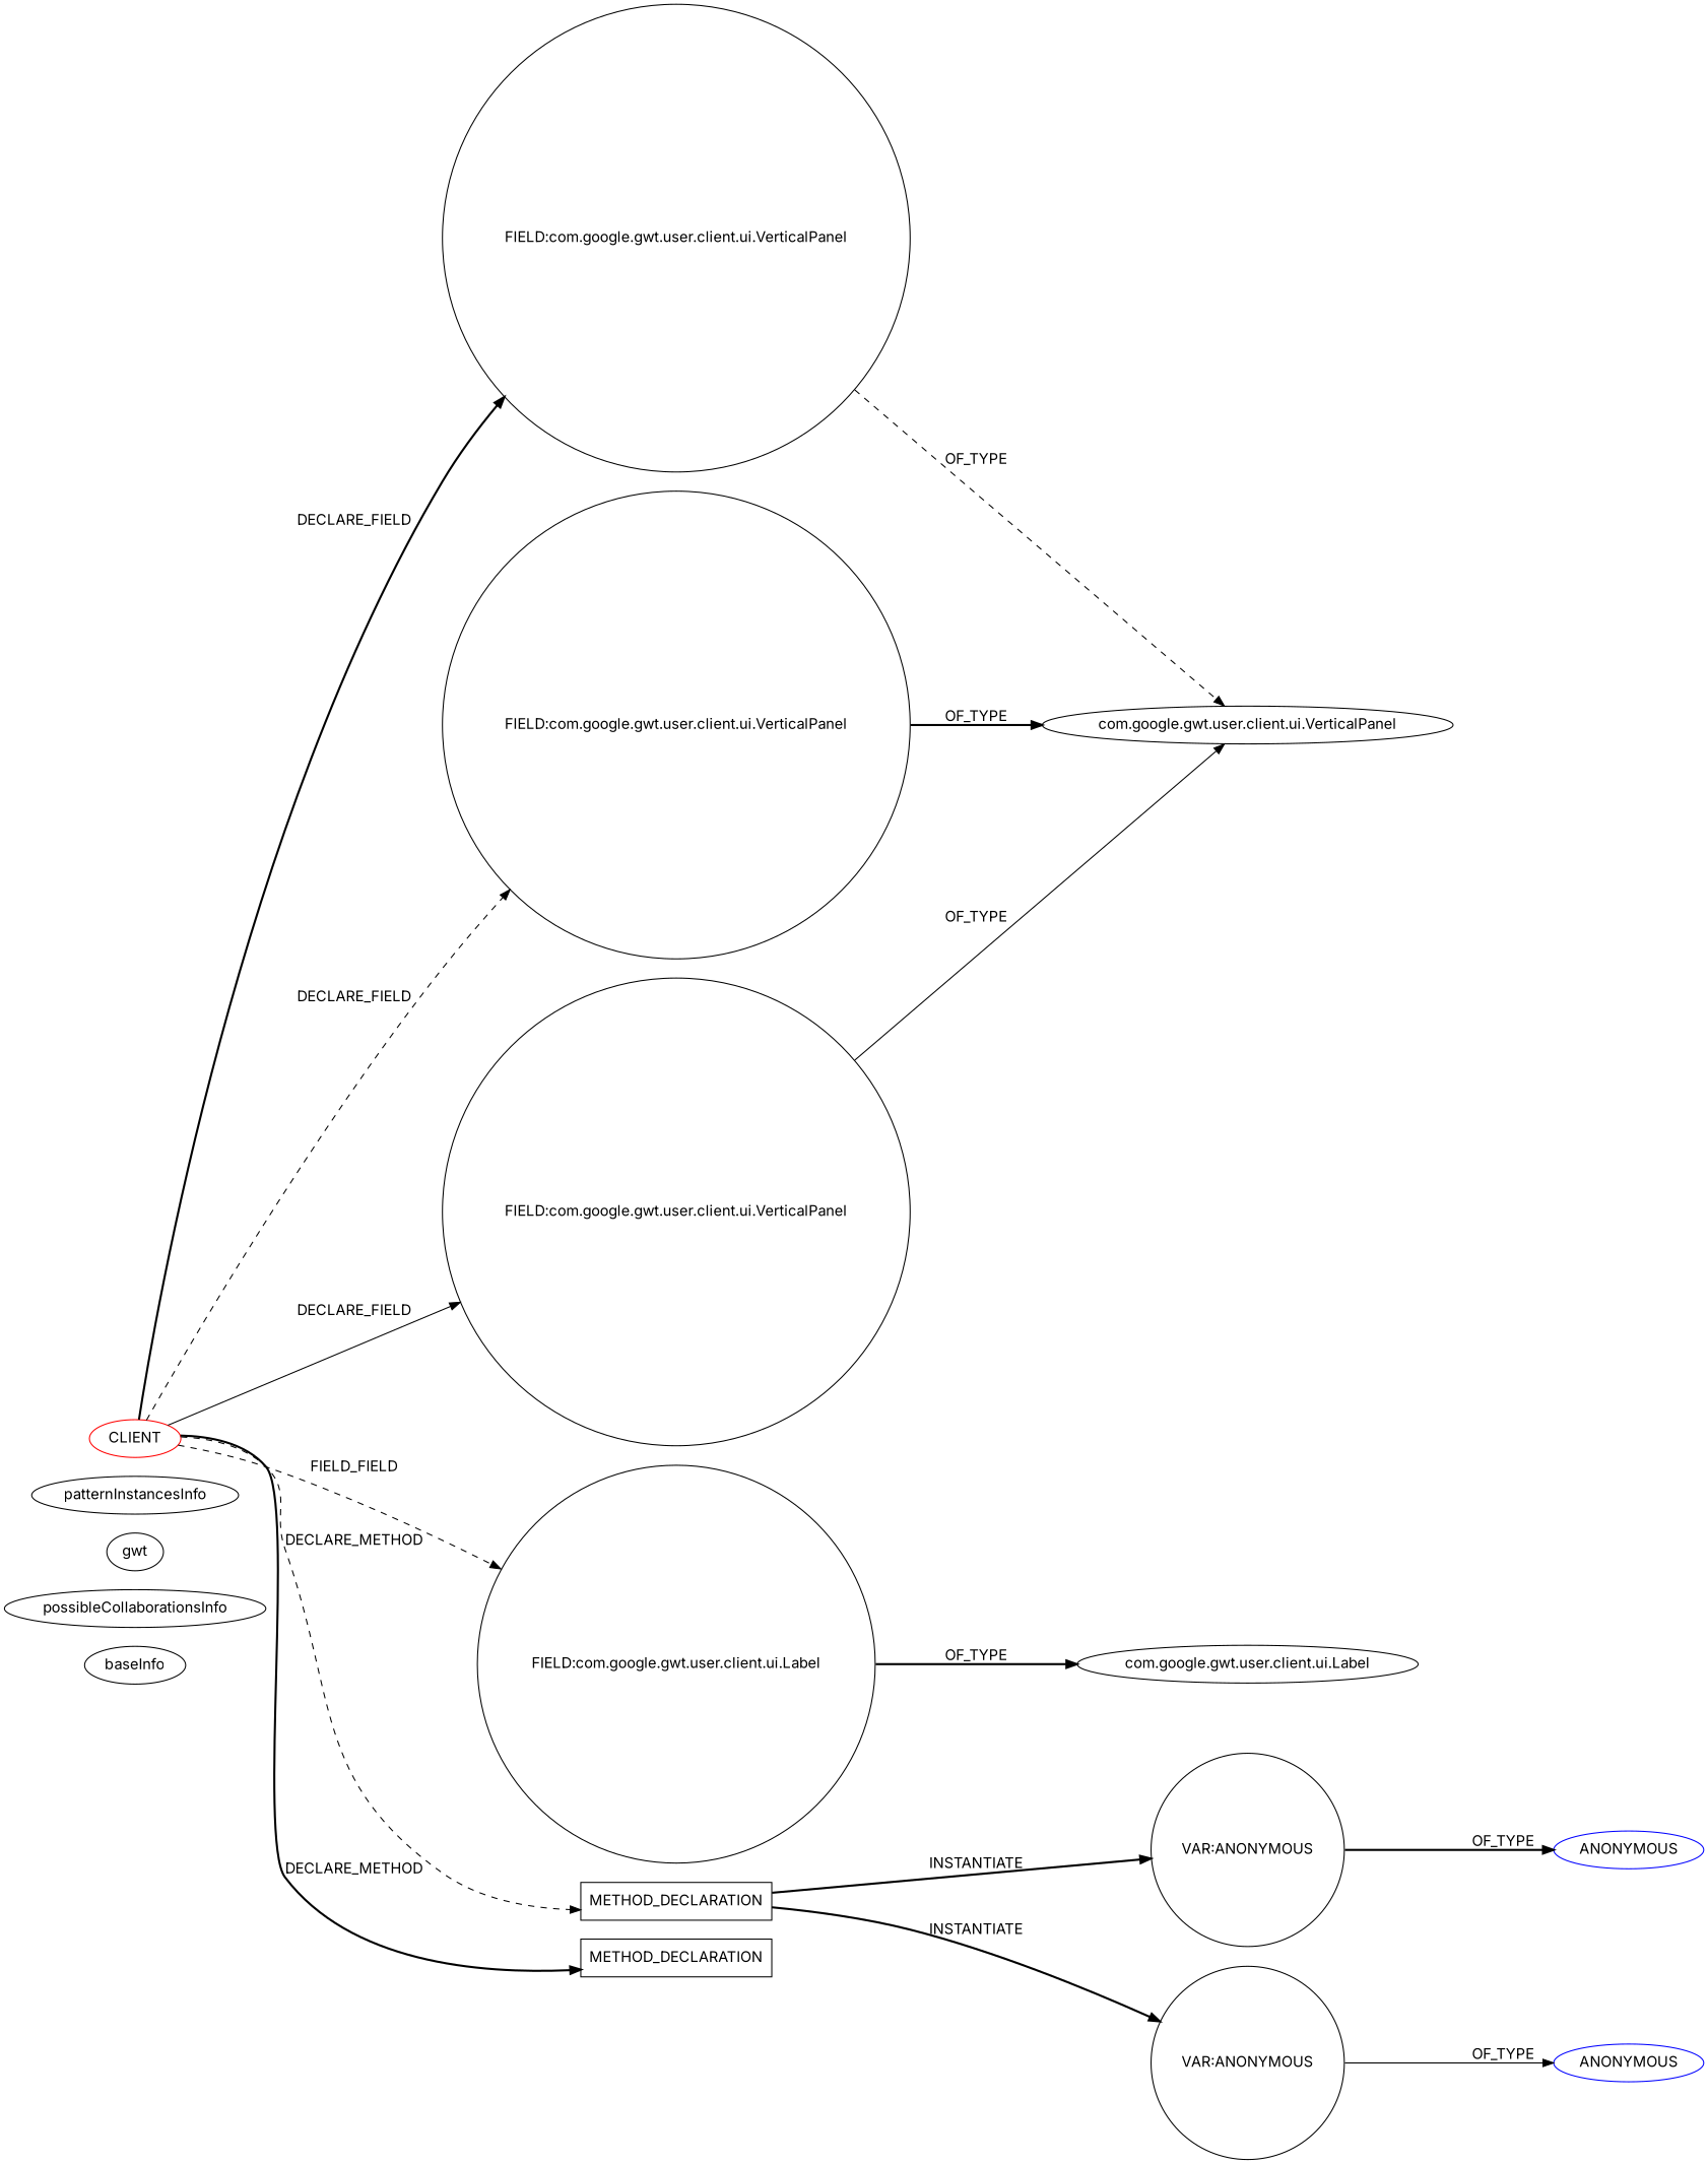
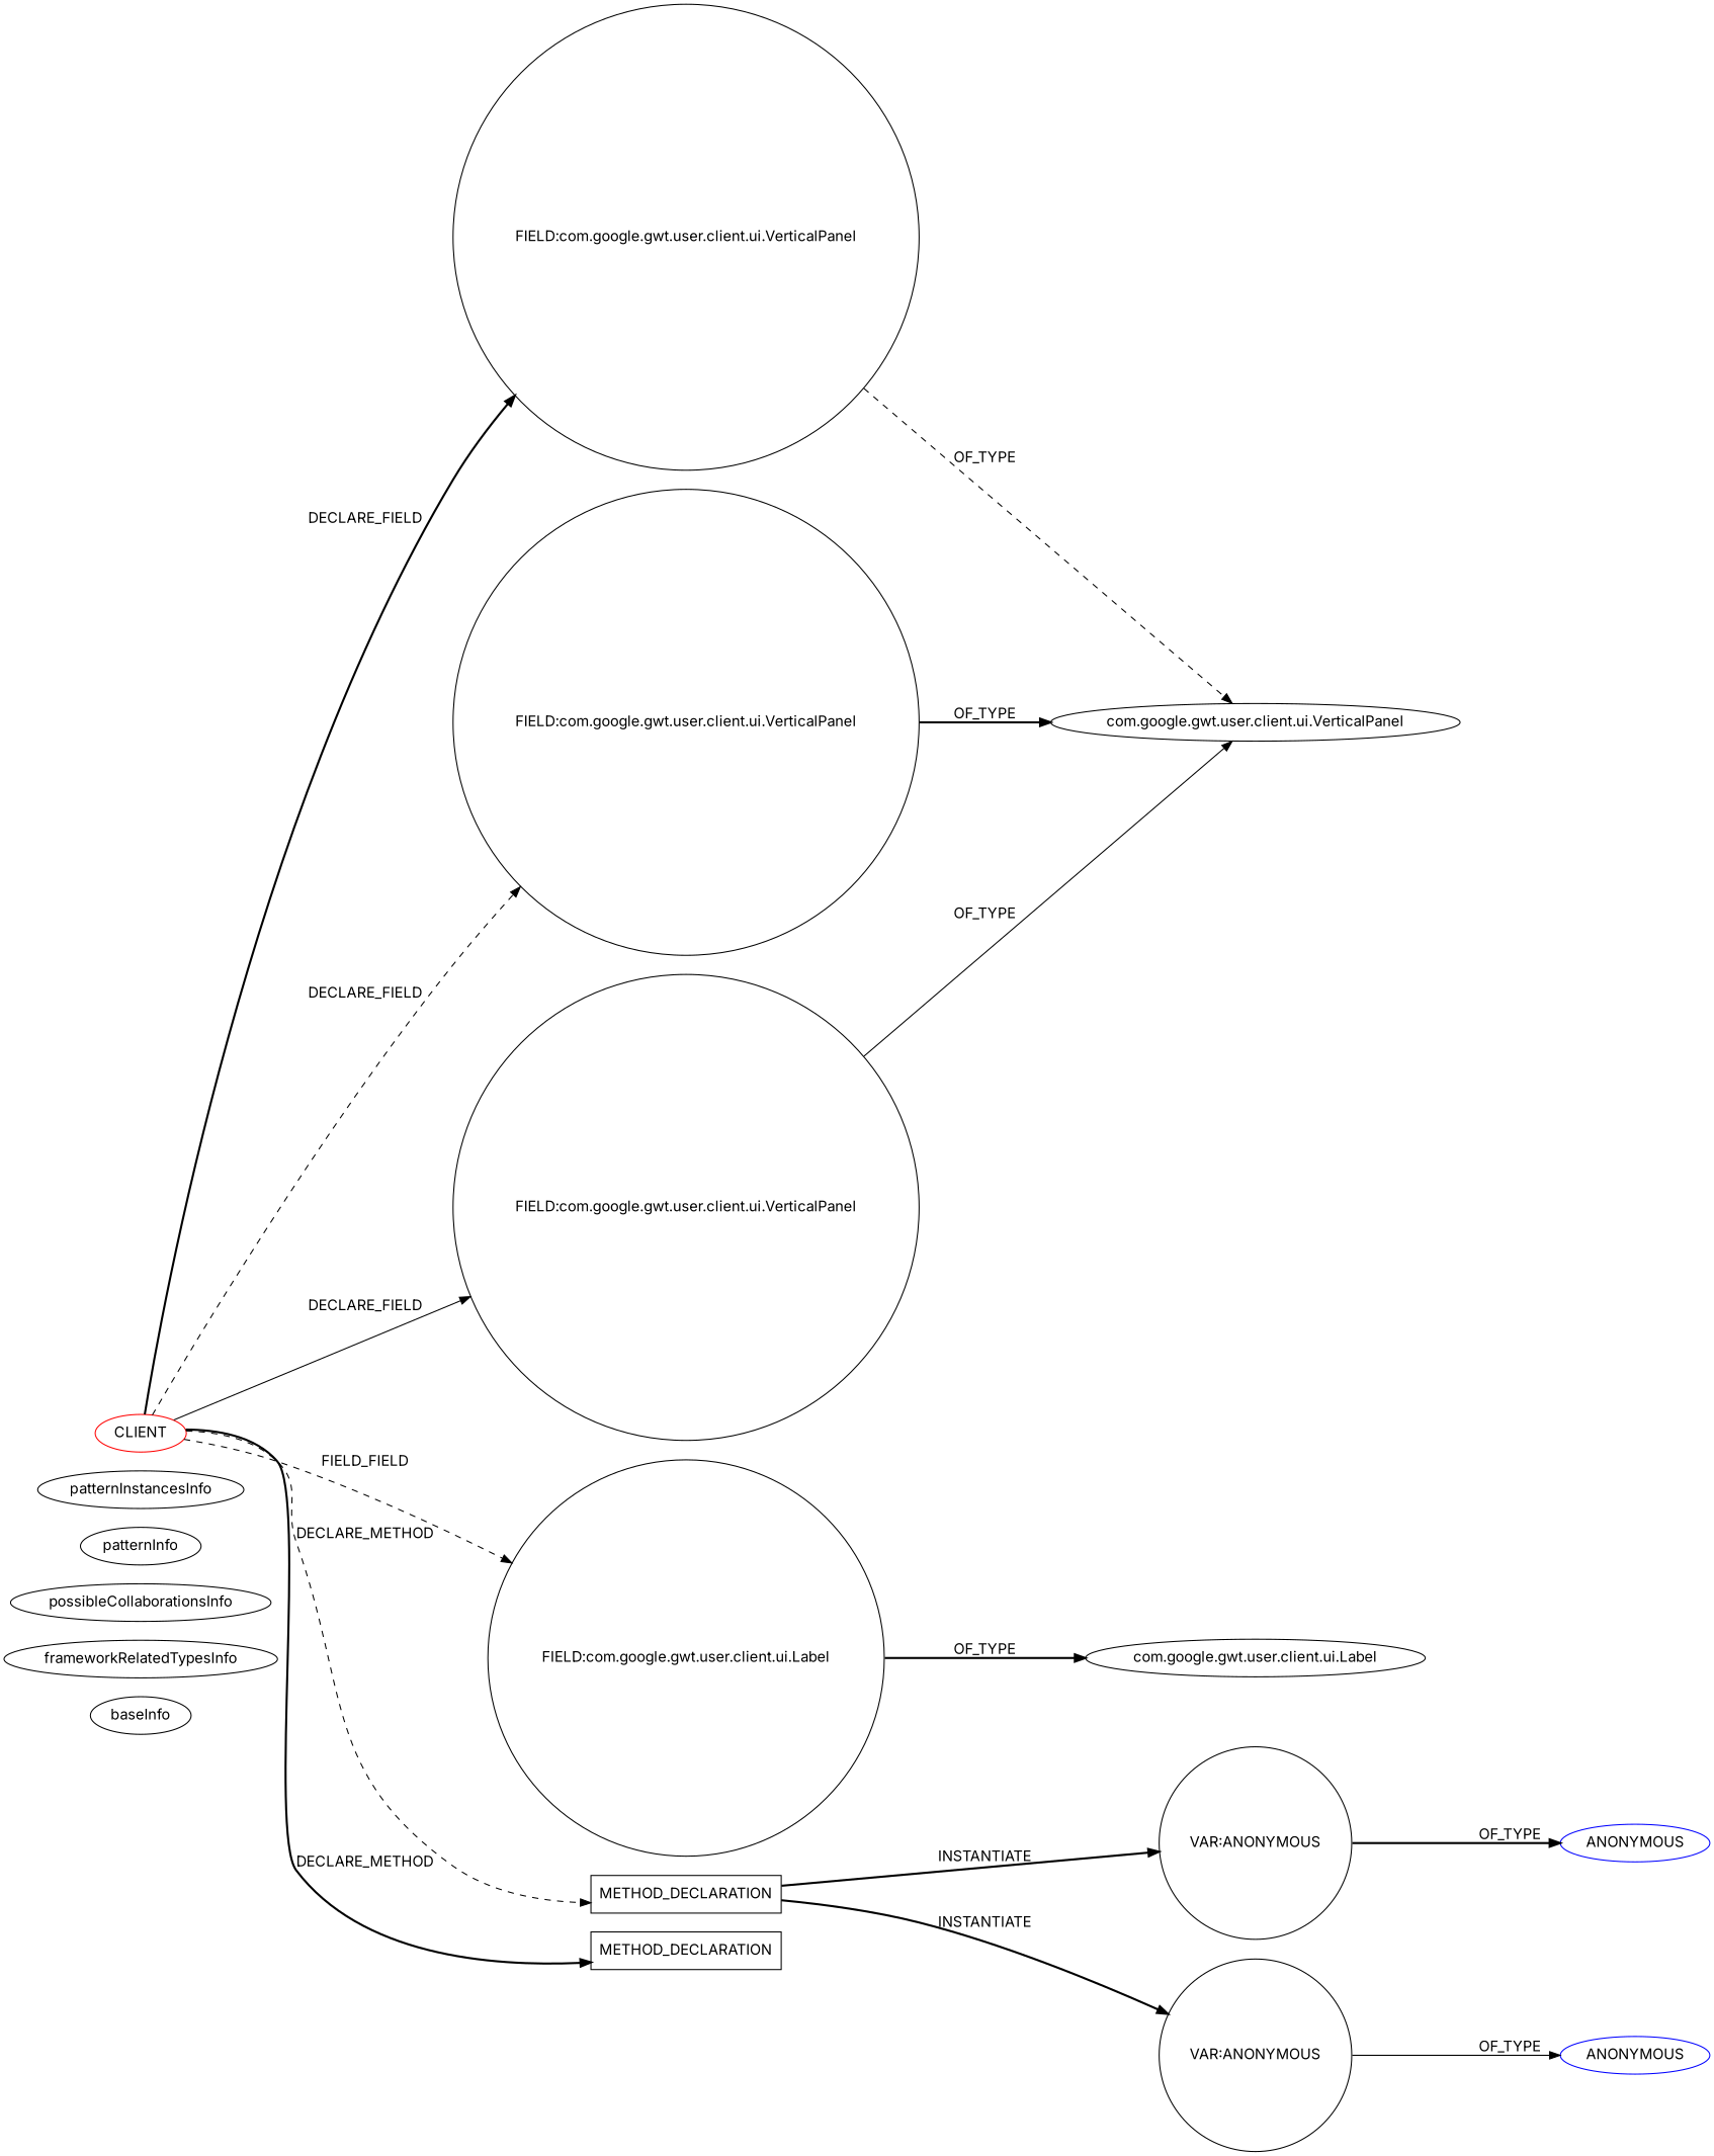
  digraph {
    fontname=Inter
    rankdir=LR
    node [fontname=Inter isFrameworkType=false]
    edge [fontname=Inter style=bold]
    baseInfo [category=pattern graphId=170 isAnonymous=false possibleRelation=false isFrameworkType=""]
+   frameworkRelatedTypesInfo [isFrameworkType=""]
    possibleCollaborationsInfo [isFrameworkType=""]
-   patternInfo [frequency=2.0 patternRootClient=0 label=gwt isFrameworkType=""]
+   patternInfo [frequency=2.0 patternRootClient=0 isFrameworkType=""]
    patternInstancesInfo [0="tle-BillNun~/tle-BillNun/BillNun-master/src/com/testapp/client/ui/Sample_gwt.java~Sample_gwt~4563" 1="Archerw-mastermind~/Archerw-mastermind/mastermind-master/nyu-smg-mastermind/src/org/mastermind/graphics/MasterMindGraphic.java~MasterMindGraphic~29" isFrameworkType=""]
    n6 [label="com.google.gwt.user.client.ui.VerticalPanel" vertexType=FRAMEWORK_CLASS_TYPE]
    n7 [label="FIELD:com.google.gwt.user.client.ui.VerticalPanel" shape=circle vertexType=FIELD_DECLARATION]
    n8 [label="FIELD:com.google.gwt.user.client.ui.VerticalPanel" shape=circle vertexType=FIELD_DECLARATION]
    n9 [label="FIELD:com.google.gwt.user.client.ui.VerticalPanel" shape=circle vertexType=FIELD_DECLARATION]
    n10 [color=red label=CLIENT vertexType=ROOT_CLIENT_CLASS_DECLARATION]
    n11 [label="FIELD:com.google.gwt.user.client.ui.Label" shape=circle vertexType=FIELD_DECLARATION]
    n12 [label=METHOD_DECLARATION shape=box vertexType=CLIENT_METHOD_DECLARATION]
    n13 [label=METHOD_DECLARATION shape=box vertexType=CLIENT_METHOD_DECLARATION]
    n14 [label="com.google.gwt.user.client.ui.Label" vertexType=FRAMEWORK_CLASS_TYPE]
    n15 [label="VAR:ANONYMOUS" shape=circle vertexType=VARIABLE_EXPRESION]
    n16 [label="VAR:ANONYMOUS" shape=circle vertexType=VARIABLE_EXPRESION]
    n17 [color=blue label=ANONYMOUS vertexType=REFERENCE_ANONYMOUS_DECLARATION]
    n18 [color=blue label=ANONYMOUS vertexType=REFERENCE_ANONYMOUS_DECLARATION]
    n7 -> n6 [label=OF_TYPE style=dashed]
    n8 -> n6 [label=OF_TYPE]
    n9 -> n6 [label=OF_TYPE style=solid]
    n10 -> n7 [label=DECLARE_FIELD]
    n10 -> n8 [label=DECLARE_FIELD style=dashed]
    n10 -> n9 [label=DECLARE_FIELD style=solid]
    n10 -> n11 [label=FIELD_FIELD style=dashed]
    n10 -> n12 [label=DECLARE_METHOD style=dashed]
    n10 -> n13 [label=DECLARE_METHOD]
    n11 -> n14 [label=OF_TYPE]
    n12 -> n15 [label=INSTANTIATE]
    n12 -> n16 [label=INSTANTIATE]
    n15 -> n17 [label=OF_TYPE]
    n16 -> n18 [label=OF_TYPE style=solid]
  }
